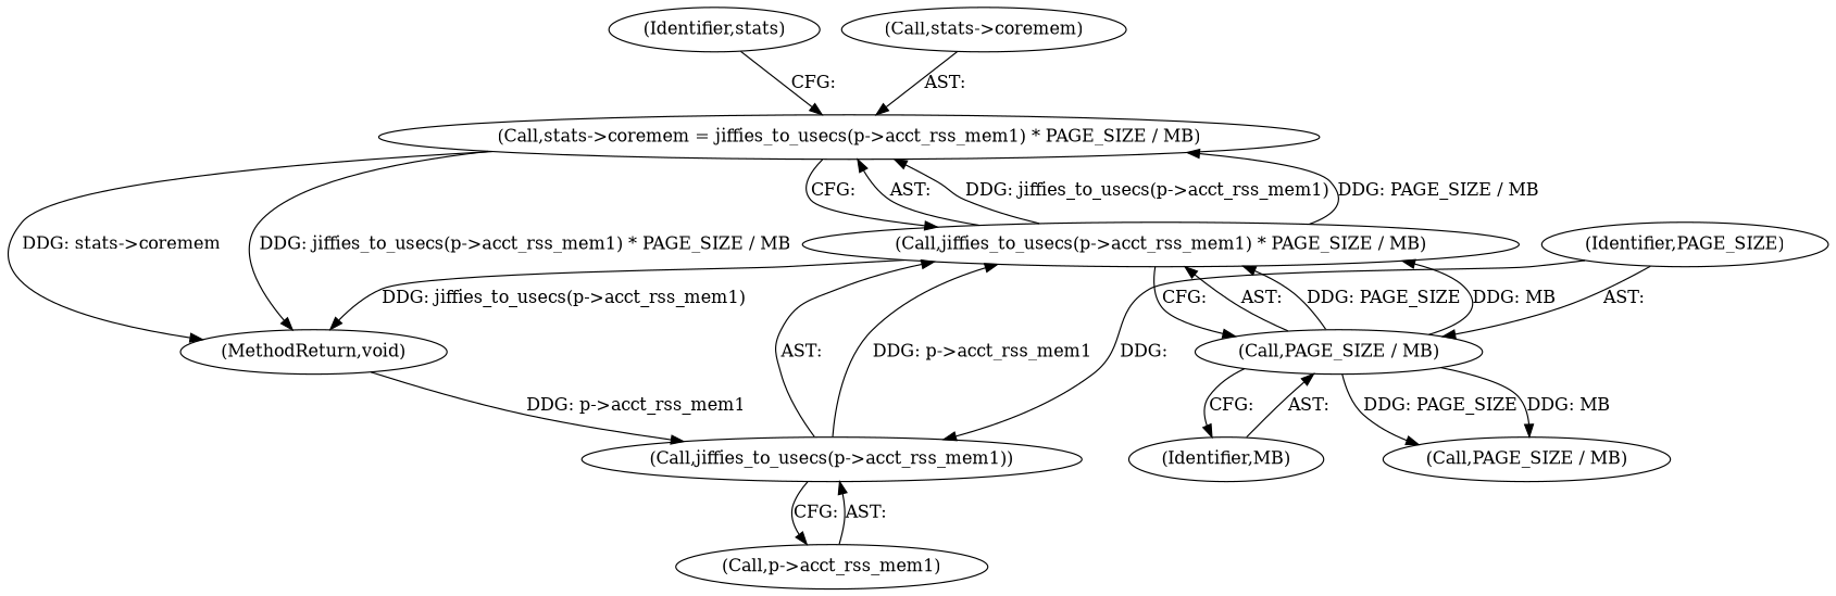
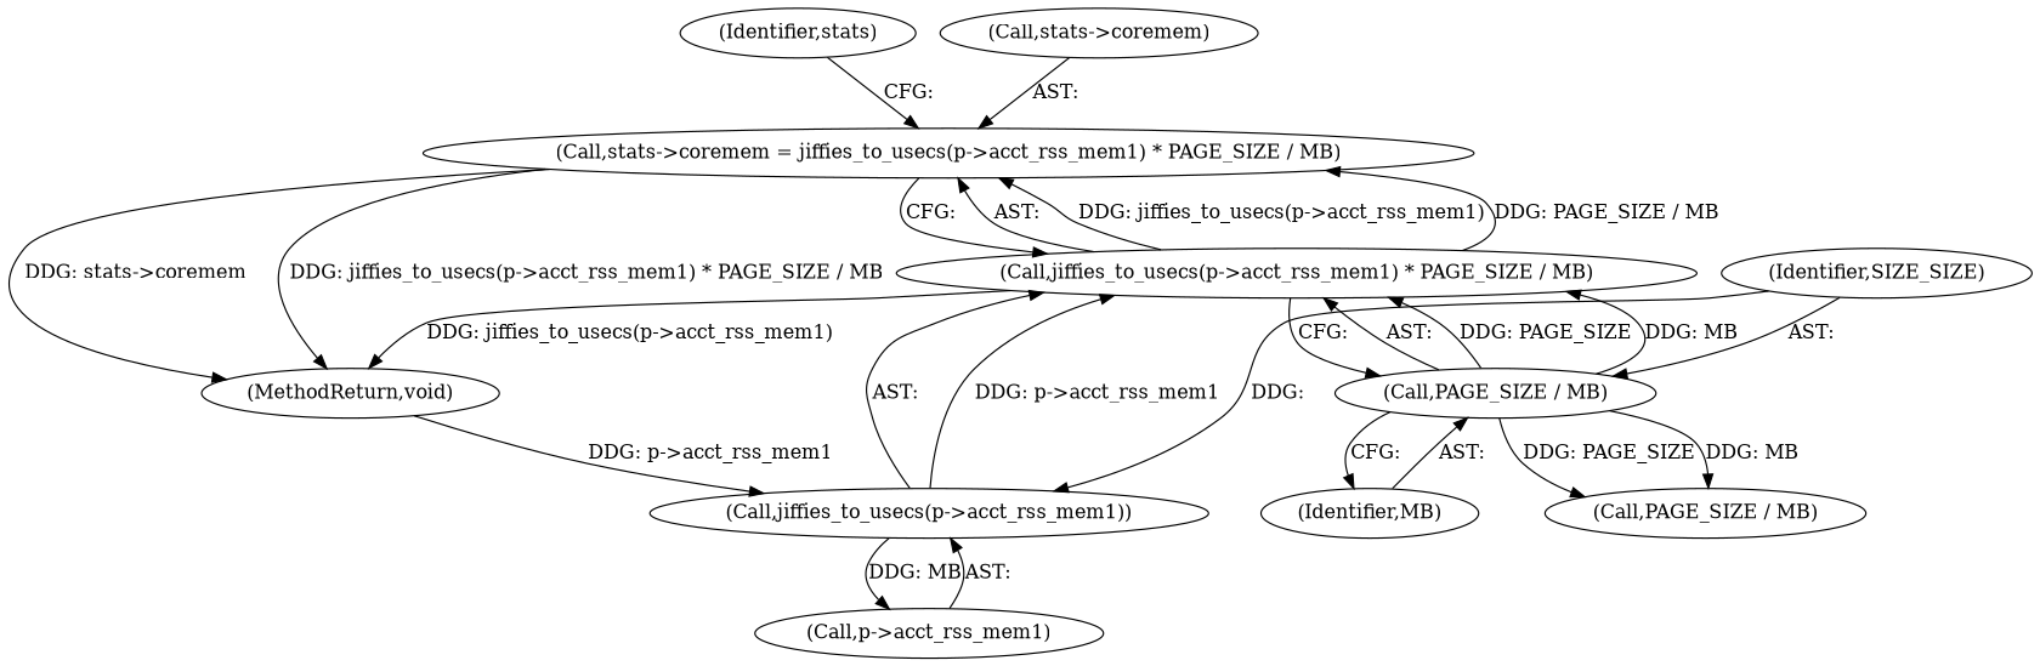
  digraph {
    n1 [label="(Call,stats->coremem = jiffies_to_usecs(p->acct_rss_mem1) * PAGE_SIZE / MB)"]
    n2 [label="(Call,jiffies_to_usecs(p->acct_rss_mem1) * PAGE_SIZE / MB)"]
    n3 [label="(MethodReturn,void)"]
    n4 [label="(Call,PAGE_SIZE / MB)"]
    n5 [label="(Call,jiffies_to_usecs(p->acct_rss_mem1))"]
    n6 [label="(Identifier,MB)"]
    n7 [label="(Call,PAGE_SIZE / MB)"]
    n8 [label="(Call,p->acct_rss_mem1)"]
-   n9 [label="(Identifier,PAGE_SIZE)"]
+   n9 [label="(Identifier,SIZE_SIZE)"]
    n10 [label="(Identifier,stats)"]
    n11 [label="(Call,stats->coremem)"]
    n1 -> n2 [label="CFG: "]
    n1 -> n3 [label="DDG: stats->coremem"]
    n1 -> n3 [label="DDG: jiffies_to_usecs(p->acct_rss_mem1) * PAGE_SIZE / MB"]
    n2 -> n1 [label="AST: "]
    n2 -> n1 [label="DDG: jiffies_to_usecs(p->acct_rss_mem1)"]
    n2 -> n1 [label="DDG: PAGE_SIZE / MB"]
    n2 -> n3 [label="DDG: jiffies_to_usecs(p->acct_rss_mem1)"]
    n2 -> n4 [label="CFG: "]
    n3 -> n5 [label="DDG: p->acct_rss_mem1"]
    n4 -> n2 [label="AST: "]
    n4 -> n2 [label="DDG: PAGE_SIZE"]
    n4 -> n2 [label="DDG: MB"]
    n4 -> n6 [label="CFG: "]
    n4 -> n7 [label="DDG: PAGE_SIZE"]
    n4 -> n7 [label="DDG: MB"]
    n5 -> n2 [label="AST: "]
    n5 -> n2 [label="DDG: p->acct_rss_mem1"]
-   n5 -> n8 [label="CFG: "]
+   n5 -> n8 [label="DDG: MB"]
    n6 -> n4 [label="AST: "]
    n8 -> n5 [label="AST: "]
    n9 -> n4 [label="AST: "]
    n9 -> n5 [label="DDG: "]
    n10 -> n1 [label="CFG: "]
    n11 -> n1 [label="AST: "]
  }
